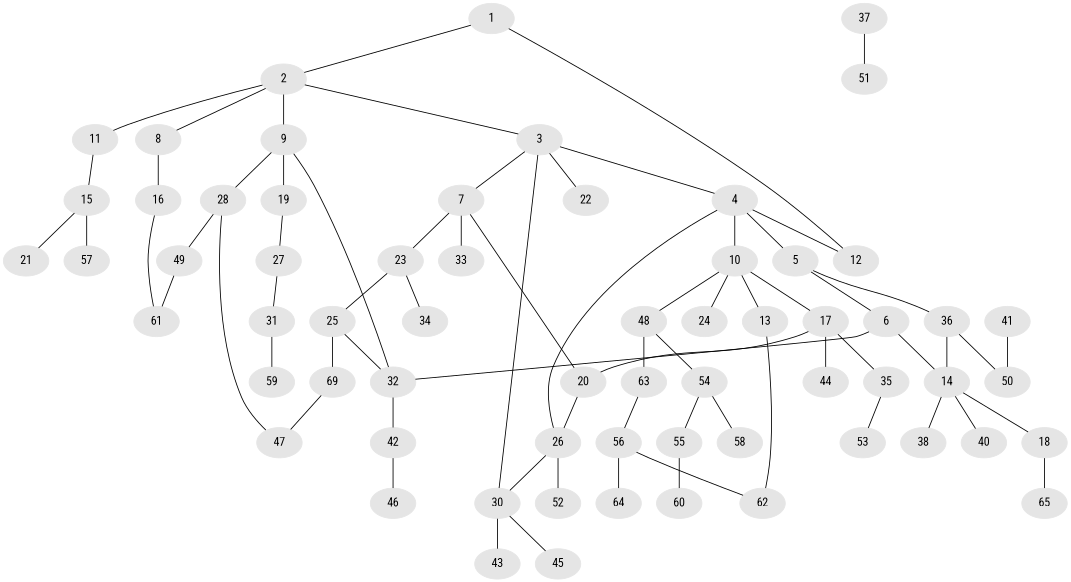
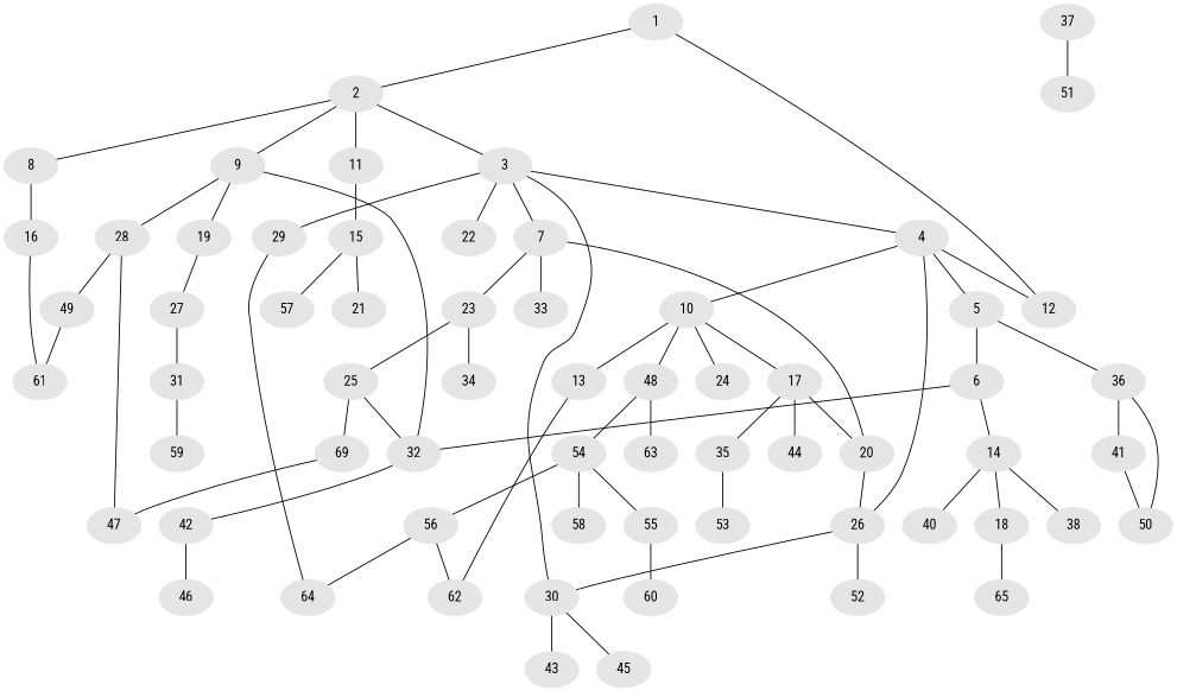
  graph {
    fontname="Roboto Condensed"
    node [color=gray90 fontname="Roboto Condensed" style=filled]
    edge [fontname="Roboto Condensed" weight=1.0]
    1
    2
    12
    3
    8
    9
    11
    4
    7
    22
+   29
    30
    16
    32
    19
    28
    15
    5
    10
    26
    20
    23
    33
    64
    43
    45
    6
    36
    13
    17
    24
    48
    14
    18
    38
    40
    52
    41
    50
    42
    25
    34
    61
    27
    47
    49
    62
    35
    44
    54
    63
    21
    57
    65
    53
    31
    n57 [label=69]
    37
    51
    59
    46
    55
    56
    58
    60
    1 -- 2
    1 -- 12
    2 -- 3
    2 -- 8
    2 -- 9
    2 -- 11
    3 -- 4
    3 -- 7
    3 -- 22
+   3 -- 29
    3 -- 30
    8 -- 16 [weight=2.0]
    9 -- 32
    9 -- 19
    9 -- 28
    11 -- 15
    4 -- 12
    4 -- 5
    4 -- 10
    4 -- 26
    7 -- 20
    7 -- 23
    7 -- 33 [weight=2.0]
+   29 -- 64
    30 -- 43 [weight=2.0]
    30 -- 45
    16 -- 61
    32 -- 42
    19 -- 27
    28 -- 47
    28 -- 49
    15 -- 21
    15 -- 57
    5 -- 6
    5 -- 36
    10 -- 13 [weight=2.0]
    10 -- 17
    10 -- 24
    10 -- 48
    26 -- 30
    26 -- 52
    20 -- 26 [weight=2.0]
    23 -- 25
    23 -- 34
    6 -- 32
    6 -- 14
-   36 -- 14
+   36 -- 41
    36 -- 50
    13 -- 62
    17 -- 20
    17 -- 35
    17 -- 44
    48 -- 54
    48 -- 63
    14 -- 18
    14 -- 38
    14 -- 40
    18 -- 65
    41 -- 50 [weight=2.0]
    42 -- 46
    25 -- 32
    25 -- n57 [weight=2.0]
    27 -- 31
    49 -- 61
    35 -- 53
    54 -- 55
-   63 -- 56 [weight=2.0]
+   54 -- 56 [weight=2.0]
    54 -- 58
    31 -- 59
    n57 -- 47
    37 -- 51
    55 -- 60
    56 -- 64
    56 -- 62
  }
